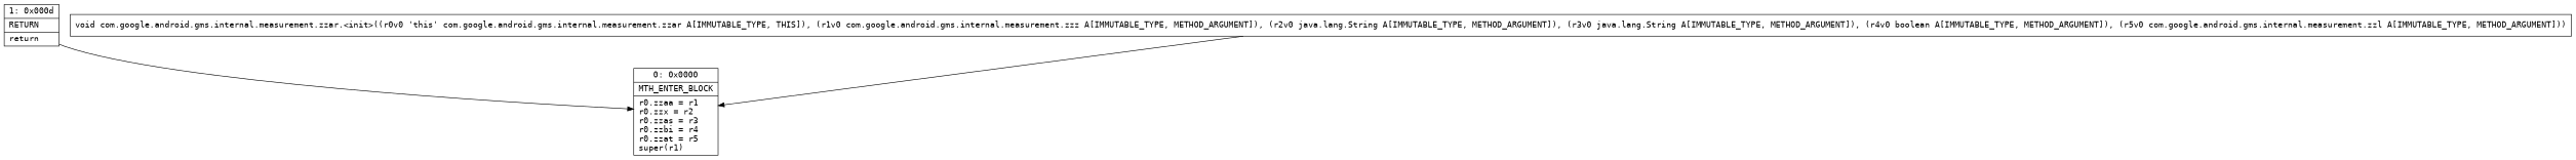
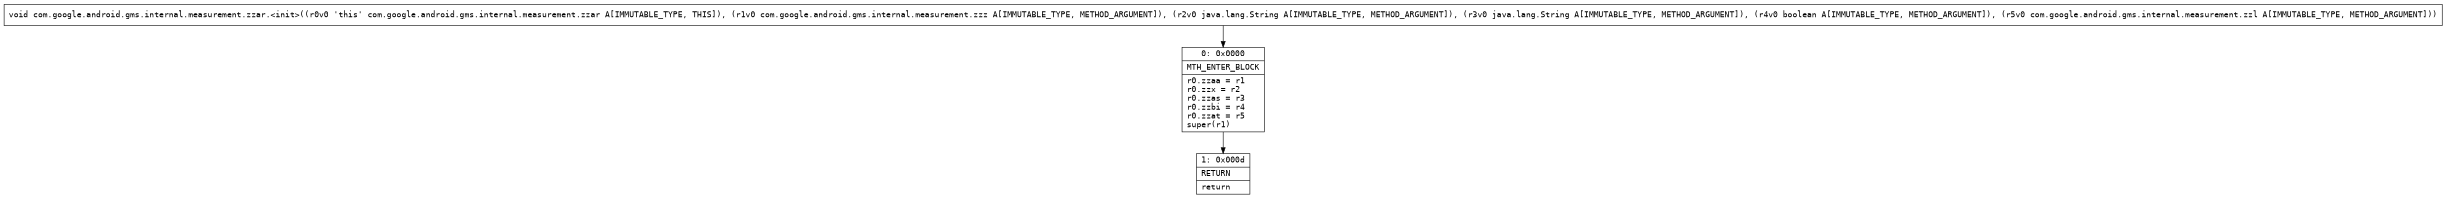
  digraph {
    fontname="DejaVu Sans Mono"
    node [shape=record fontname="DejaVu Sans Mono"]
    edge [fontname="DejaVu Sans Mono"]
    n1 [label="{0\:\ 0x0000|MTH_ENTER_BLOCK\l|r0.zzaa = r1\lr0.zzx = r2\lr0.zzas = r3\lr0.zzbi = r4\lr0.zzat = r5\lsuper(r1)\l}"]
    n2 [label="{1\:\ 0x000d|RETURN\l|return\l}"]
    n3 [label="{void com.google.android.gms.internal.measurement.zzar.\<init\>((r0v0 'this' com.google.android.gms.internal.measurement.zzar A[IMMUTABLE_TYPE, THIS]), (r1v0 com.google.android.gms.internal.measurement.zzz A[IMMUTABLE_TYPE, METHOD_ARGUMENT]), (r2v0 java.lang.String A[IMMUTABLE_TYPE, METHOD_ARGUMENT]), (r3v0 java.lang.String A[IMMUTABLE_TYPE, METHOD_ARGUMENT]), (r4v0 boolean A[IMMUTABLE_TYPE, METHOD_ARGUMENT]), (r5v0 com.google.android.gms.internal.measurement.zzl A[IMMUTABLE_TYPE, METHOD_ARGUMENT])) }"]
-   n2 -> n1
+   n1 -> n2
    n3 -> n1
  }
